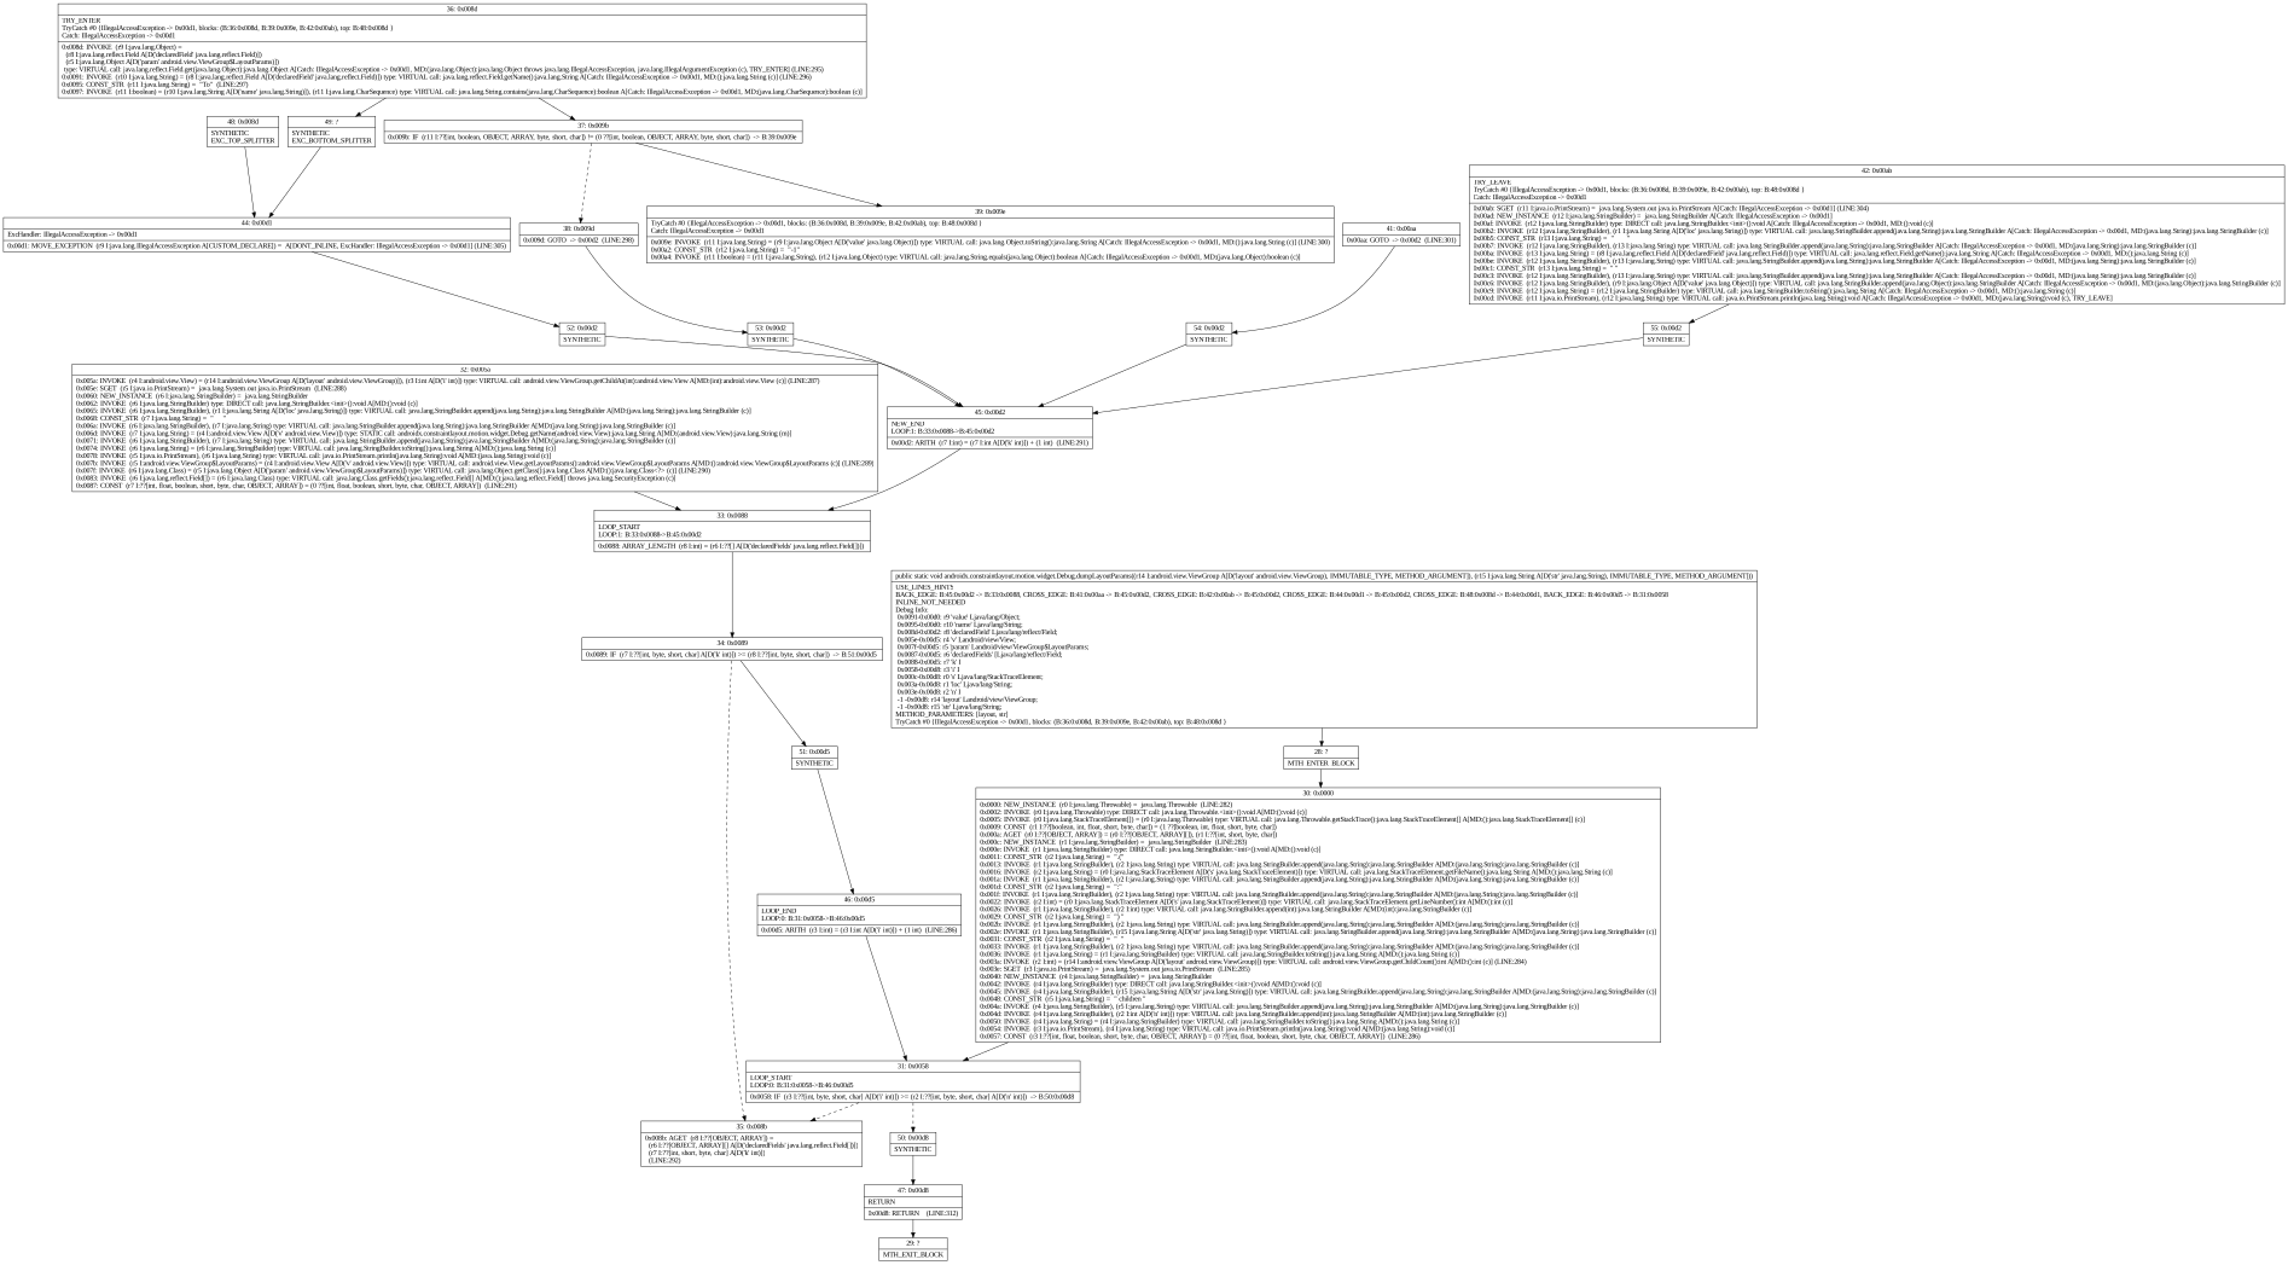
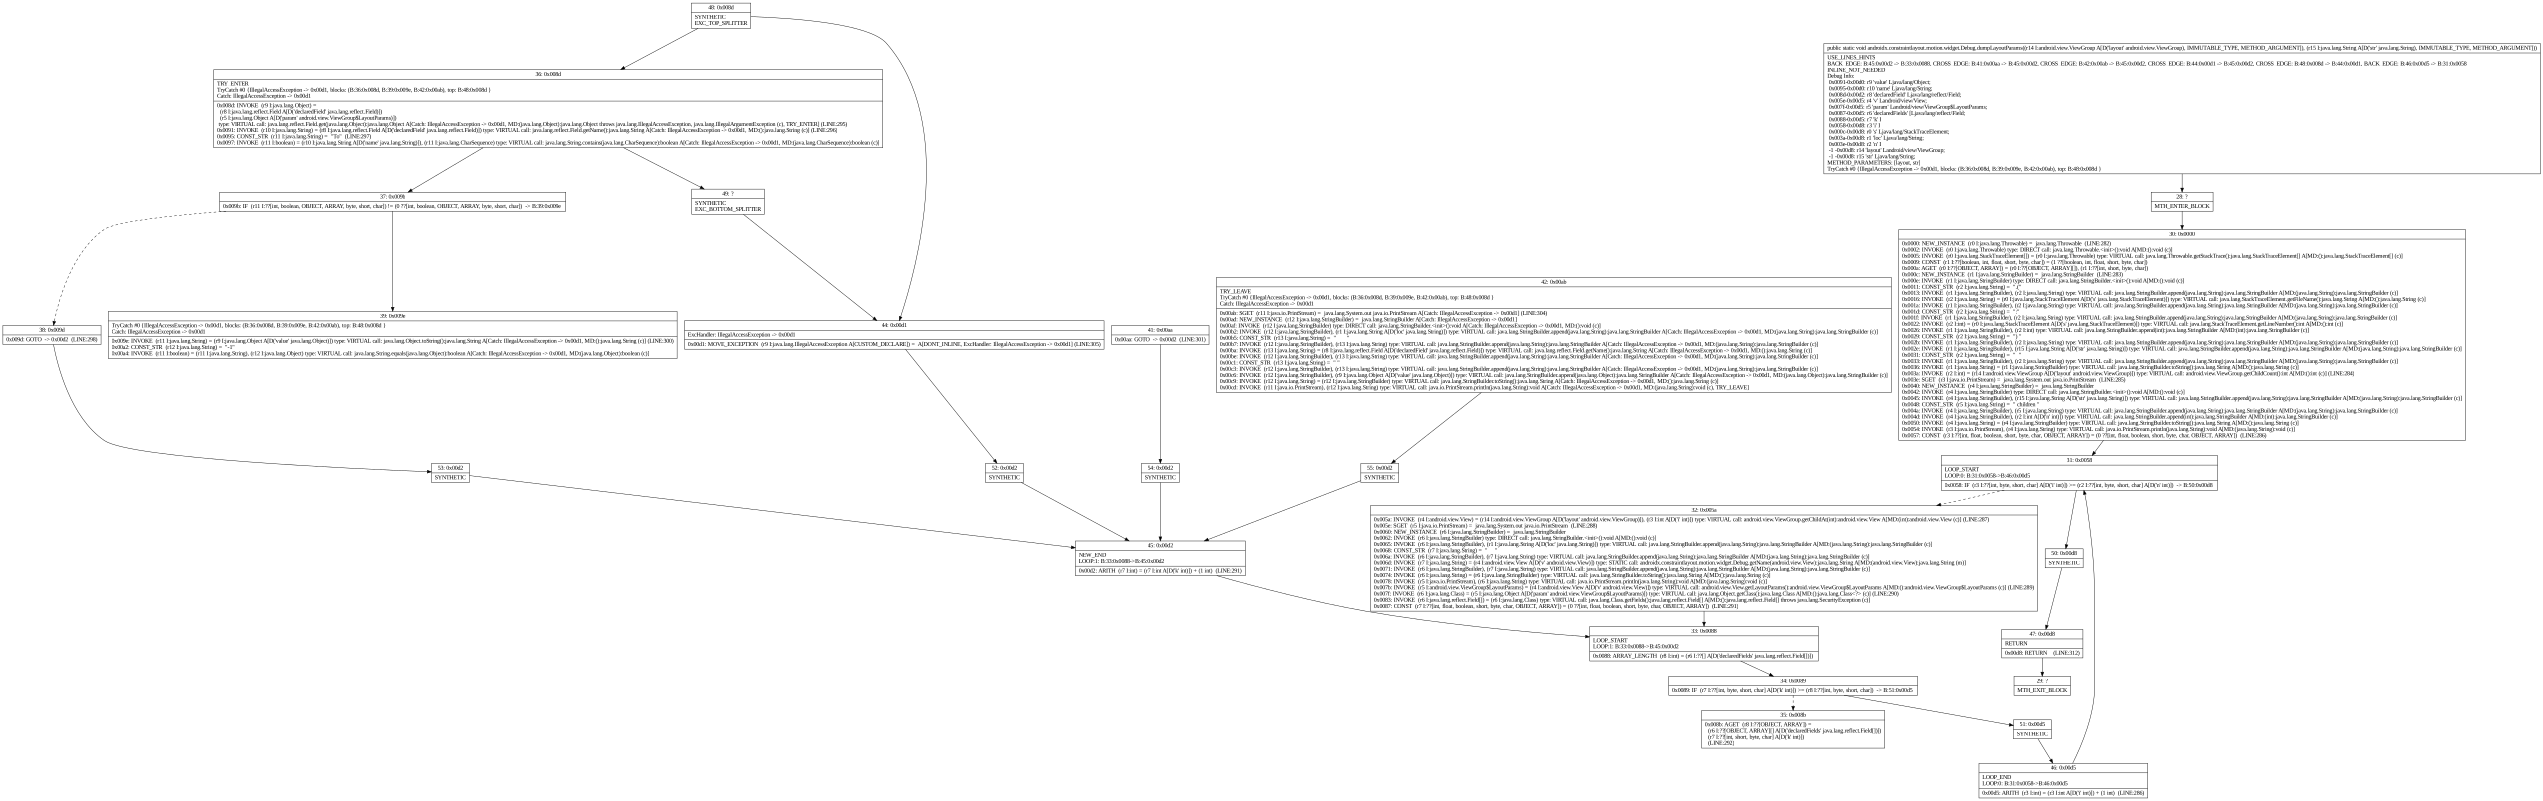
  digraph {
    fontname="Liberation Serif"
    node [fontname="Liberation Serif" shape=record]
    edge [fontname="Liberation Serif"]
    n1 [label="{28\:\ ?|MTH_ENTER_BLOCK\l}"]
    n2 [label="{30\:\ 0x0000|0x0000: NEW_INSTANCE  (r0 I:java.lang.Throwable) =  java.lang.Throwable  (LINE:282)\l0x0002: INVOKE  (r0 I:java.lang.Throwable) type: DIRECT call: java.lang.Throwable.\<init\>():void A[MD:():void (c)]\l0x0005: INVOKE  (r0 I:java.lang.StackTraceElement[]) = (r0 I:java.lang.Throwable) type: VIRTUAL call: java.lang.Throwable.getStackTrace():java.lang.StackTraceElement[] A[MD:():java.lang.StackTraceElement[] (c)]\l0x0009: CONST  (r1 I:??[boolean, int, float, short, byte, char]) = (1 ??[boolean, int, float, short, byte, char]) \l0x000a: AGET  (r0 I:??[OBJECT, ARRAY]) = (r0 I:??[OBJECT, ARRAY][]), (r1 I:??[int, short, byte, char]) \l0x000c: NEW_INSTANCE  (r1 I:java.lang.StringBuilder) =  java.lang.StringBuilder  (LINE:283)\l0x000e: INVOKE  (r1 I:java.lang.StringBuilder) type: DIRECT call: java.lang.StringBuilder.\<init\>():void A[MD:():void (c)]\l0x0011: CONST_STR  (r2 I:java.lang.String) =  \".(\" \l0x0013: INVOKE  (r1 I:java.lang.StringBuilder), (r2 I:java.lang.String) type: VIRTUAL call: java.lang.StringBuilder.append(java.lang.String):java.lang.StringBuilder A[MD:(java.lang.String):java.lang.StringBuilder (c)]\l0x0016: INVOKE  (r2 I:java.lang.String) = (r0 I:java.lang.StackTraceElement A[D('s' java.lang.StackTraceElement)]) type: VIRTUAL call: java.lang.StackTraceElement.getFileName():java.lang.String A[MD:():java.lang.String (c)]\l0x001a: INVOKE  (r1 I:java.lang.StringBuilder), (r2 I:java.lang.String) type: VIRTUAL call: java.lang.StringBuilder.append(java.lang.String):java.lang.StringBuilder A[MD:(java.lang.String):java.lang.StringBuilder (c)]\l0x001d: CONST_STR  (r2 I:java.lang.String) =  \":\" \l0x001f: INVOKE  (r1 I:java.lang.StringBuilder), (r2 I:java.lang.String) type: VIRTUAL call: java.lang.StringBuilder.append(java.lang.String):java.lang.StringBuilder A[MD:(java.lang.String):java.lang.StringBuilder (c)]\l0x0022: INVOKE  (r2 I:int) = (r0 I:java.lang.StackTraceElement A[D('s' java.lang.StackTraceElement)]) type: VIRTUAL call: java.lang.StackTraceElement.getLineNumber():int A[MD:():int (c)]\l0x0026: INVOKE  (r1 I:java.lang.StringBuilder), (r2 I:int) type: VIRTUAL call: java.lang.StringBuilder.append(int):java.lang.StringBuilder A[MD:(int):java.lang.StringBuilder (c)]\l0x0029: CONST_STR  (r2 I:java.lang.String) =  \") \" \l0x002b: INVOKE  (r1 I:java.lang.StringBuilder), (r2 I:java.lang.String) type: VIRTUAL call: java.lang.StringBuilder.append(java.lang.String):java.lang.StringBuilder A[MD:(java.lang.String):java.lang.StringBuilder (c)]\l0x002e: INVOKE  (r1 I:java.lang.StringBuilder), (r15 I:java.lang.String A[D('str' java.lang.String)]) type: VIRTUAL call: java.lang.StringBuilder.append(java.lang.String):java.lang.StringBuilder A[MD:(java.lang.String):java.lang.StringBuilder (c)]\l0x0031: CONST_STR  (r2 I:java.lang.String) =  \"  \" \l0x0033: INVOKE  (r1 I:java.lang.StringBuilder), (r2 I:java.lang.String) type: VIRTUAL call: java.lang.StringBuilder.append(java.lang.String):java.lang.StringBuilder A[MD:(java.lang.String):java.lang.StringBuilder (c)]\l0x0036: INVOKE  (r1 I:java.lang.String) = (r1 I:java.lang.StringBuilder) type: VIRTUAL call: java.lang.StringBuilder.toString():java.lang.String A[MD:():java.lang.String (c)]\l0x003a: INVOKE  (r2 I:int) = (r14 I:android.view.ViewGroup A[D('layout' android.view.ViewGroup)]) type: VIRTUAL call: android.view.ViewGroup.getChildCount():int A[MD:():int (c)] (LINE:284)\l0x003e: SGET  (r3 I:java.io.PrintStream) =  java.lang.System.out java.io.PrintStream  (LINE:285)\l0x0040: NEW_INSTANCE  (r4 I:java.lang.StringBuilder) =  java.lang.StringBuilder \l0x0042: INVOKE  (r4 I:java.lang.StringBuilder) type: DIRECT call: java.lang.StringBuilder.\<init\>():void A[MD:():void (c)]\l0x0045: INVOKE  (r4 I:java.lang.StringBuilder), (r15 I:java.lang.String A[D('str' java.lang.String)]) type: VIRTUAL call: java.lang.StringBuilder.append(java.lang.String):java.lang.StringBuilder A[MD:(java.lang.String):java.lang.StringBuilder (c)]\l0x0048: CONST_STR  (r5 I:java.lang.String) =  \" children \" \l0x004a: INVOKE  (r4 I:java.lang.StringBuilder), (r5 I:java.lang.String) type: VIRTUAL call: java.lang.StringBuilder.append(java.lang.String):java.lang.StringBuilder A[MD:(java.lang.String):java.lang.StringBuilder (c)]\l0x004d: INVOKE  (r4 I:java.lang.StringBuilder), (r2 I:int A[D('n' int)]) type: VIRTUAL call: java.lang.StringBuilder.append(int):java.lang.StringBuilder A[MD:(int):java.lang.StringBuilder (c)]\l0x0050: INVOKE  (r4 I:java.lang.String) = (r4 I:java.lang.StringBuilder) type: VIRTUAL call: java.lang.StringBuilder.toString():java.lang.String A[MD:():java.lang.String (c)]\l0x0054: INVOKE  (r3 I:java.io.PrintStream), (r4 I:java.lang.String) type: VIRTUAL call: java.io.PrintStream.println(java.lang.String):void A[MD:(java.lang.String):void (c)]\l0x0057: CONST  (r3 I:??[int, float, boolean, short, byte, char, OBJECT, ARRAY]) = (0 ??[int, float, boolean, short, byte, char, OBJECT, ARRAY])  (LINE:286)\l}"]
    n3 [label="{31\:\ 0x0058|LOOP_START\lLOOP:0: B:31:0x0058\-\>B:46:0x00d5\l|0x0058: IF  (r3 I:??[int, byte, short, char] A[D('i' int)]) \>= (r2 I:??[int, byte, short, char] A[D('n' int)])  \-\> B:50:0x00d8 \l}"]
    n4 [label="{32\:\ 0x005a|0x005a: INVOKE  (r4 I:android.view.View) = (r14 I:android.view.ViewGroup A[D('layout' android.view.ViewGroup)]), (r3 I:int A[D('i' int)]) type: VIRTUAL call: android.view.ViewGroup.getChildAt(int):android.view.View A[MD:(int):android.view.View (c)] (LINE:287)\l0x005e: SGET  (r5 I:java.io.PrintStream) =  java.lang.System.out java.io.PrintStream  (LINE:288)\l0x0060: NEW_INSTANCE  (r6 I:java.lang.StringBuilder) =  java.lang.StringBuilder \l0x0062: INVOKE  (r6 I:java.lang.StringBuilder) type: DIRECT call: java.lang.StringBuilder.\<init\>():void A[MD:():void (c)]\l0x0065: INVOKE  (r6 I:java.lang.StringBuilder), (r1 I:java.lang.String A[D('loc' java.lang.String)]) type: VIRTUAL call: java.lang.StringBuilder.append(java.lang.String):java.lang.StringBuilder A[MD:(java.lang.String):java.lang.StringBuilder (c)]\l0x0068: CONST_STR  (r7 I:java.lang.String) =  \"     \" \l0x006a: INVOKE  (r6 I:java.lang.StringBuilder), (r7 I:java.lang.String) type: VIRTUAL call: java.lang.StringBuilder.append(java.lang.String):java.lang.StringBuilder A[MD:(java.lang.String):java.lang.StringBuilder (c)]\l0x006d: INVOKE  (r7 I:java.lang.String) = (r4 I:android.view.View A[D('v' android.view.View)]) type: STATIC call: androidx.constraintlayout.motion.widget.Debug.getName(android.view.View):java.lang.String A[MD:(android.view.View):java.lang.String (m)]\l0x0071: INVOKE  (r6 I:java.lang.StringBuilder), (r7 I:java.lang.String) type: VIRTUAL call: java.lang.StringBuilder.append(java.lang.String):java.lang.StringBuilder A[MD:(java.lang.String):java.lang.StringBuilder (c)]\l0x0074: INVOKE  (r6 I:java.lang.String) = (r6 I:java.lang.StringBuilder) type: VIRTUAL call: java.lang.StringBuilder.toString():java.lang.String A[MD:():java.lang.String (c)]\l0x0078: INVOKE  (r5 I:java.io.PrintStream), (r6 I:java.lang.String) type: VIRTUAL call: java.io.PrintStream.println(java.lang.String):void A[MD:(java.lang.String):void (c)]\l0x007b: INVOKE  (r5 I:android.view.ViewGroup$LayoutParams) = (r4 I:android.view.View A[D('v' android.view.View)]) type: VIRTUAL call: android.view.View.getLayoutParams():android.view.ViewGroup$LayoutParams A[MD:():android.view.ViewGroup$LayoutParams (c)] (LINE:289)\l0x007f: INVOKE  (r6 I:java.lang.Class) = (r5 I:java.lang.Object A[D('param' android.view.ViewGroup$LayoutParams)]) type: VIRTUAL call: java.lang.Object.getClass():java.lang.Class A[MD:():java.lang.Class\<?\> (c)] (LINE:290)\l0x0083: INVOKE  (r6 I:java.lang.reflect.Field[]) = (r6 I:java.lang.Class) type: VIRTUAL call: java.lang.Class.getFields():java.lang.reflect.Field[] A[MD:():java.lang.reflect.Field[] throws java.lang.SecurityException (c)]\l0x0087: CONST  (r7 I:??[int, float, boolean, short, byte, char, OBJECT, ARRAY]) = (0 ??[int, float, boolean, short, byte, char, OBJECT, ARRAY])  (LINE:291)\l}"]
    n5 [label="{50\:\ 0x00d8|SYNTHETIC\l}"]
    n6 [label="{33\:\ 0x0088|LOOP_START\lLOOP:1: B:33:0x0088\-\>B:45:0x00d2\l|0x0088: ARRAY_LENGTH  (r8 I:int) = (r6 I:??[] A[D('declaredFields' java.lang.reflect.Field[])]) \l}"]
    n7 [label="{47\:\ 0x00d8|RETURN\l|0x00d8: RETURN    (LINE:312)\l}"]
    n8 [label="{34\:\ 0x0089|0x0089: IF  (r7 I:??[int, byte, short, char] A[D('k' int)]) \>= (r8 I:??[int, byte, short, char])  \-\> B:51:0x00d5 \l}"]
    n9 [label="{35\:\ 0x008b|0x008b: AGET  (r8 I:??[OBJECT, ARRAY]) = \l  (r6 I:??[OBJECT, ARRAY][] A[D('declaredFields' java.lang.reflect.Field[])])\l  (r7 I:??[int, short, byte, char] A[D('k' int)])\l  (LINE:292)\l}"]
    n10 [label="{51\:\ 0x00d5|SYNTHETIC\l}"]
    n11 [label="{46\:\ 0x00d5|LOOP_END\lLOOP:0: B:31:0x0058\-\>B:46:0x00d5\l|0x00d5: ARITH  (r3 I:int) = (r3 I:int A[D('i' int)]) + (1 int)  (LINE:286)\l}"]
    n12 [label="{48\:\ 0x008d|SYNTHETIC\lEXC_TOP_SPLITTER\l}"]
    n13 [label="{36\:\ 0x008d|TRY_ENTER\lTryCatch #0 \{IllegalAccessException \-\> 0x00d1, blocks: (B:36:0x008d, B:39:0x009e, B:42:0x00ab), top: B:48:0x008d \}\lCatch: IllegalAccessException \-\> 0x00d1\l|0x008d: INVOKE  (r9 I:java.lang.Object) = \l  (r8 I:java.lang.reflect.Field A[D('declaredField' java.lang.reflect.Field)])\l  (r5 I:java.lang.Object A[D('param' android.view.ViewGroup$LayoutParams)])\l type: VIRTUAL call: java.lang.reflect.Field.get(java.lang.Object):java.lang.Object A[Catch: IllegalAccessException \-\> 0x00d1, MD:(java.lang.Object):java.lang.Object throws java.lang.IllegalAccessException, java.lang.IllegalArgumentException (c), TRY_ENTER] (LINE:295)\l0x0091: INVOKE  (r10 I:java.lang.String) = (r8 I:java.lang.reflect.Field A[D('declaredField' java.lang.reflect.Field)]) type: VIRTUAL call: java.lang.reflect.Field.getName():java.lang.String A[Catch: IllegalAccessException \-\> 0x00d1, MD:():java.lang.String (c)] (LINE:296)\l0x0095: CONST_STR  (r11 I:java.lang.String) =  \"To\"  (LINE:297)\l0x0097: INVOKE  (r11 I:boolean) = (r10 I:java.lang.String A[D('name' java.lang.String)]), (r11 I:java.lang.CharSequence) type: VIRTUAL call: java.lang.String.contains(java.lang.CharSequence):boolean A[Catch: IllegalAccessException \-\> 0x00d1, MD:(java.lang.CharSequence):boolean (c)]\l}"]
    n14 [label="{44\:\ 0x00d1|ExcHandler: IllegalAccessException \-\> 0x00d1\l|0x00d1: MOVE_EXCEPTION  (r9 I:java.lang.IllegalAccessException A[CUSTOM_DECLARE]) =  A[DONT_INLINE, ExcHandler: IllegalAccessException \-\> 0x00d1] (LINE:305)\l}"]
    n15 [label="{37\:\ 0x009b|0x009b: IF  (r11 I:??[int, boolean, OBJECT, ARRAY, byte, short, char]) != (0 ??[int, boolean, OBJECT, ARRAY, byte, short, char])  \-\> B:39:0x009e \l}"]
    n16 [label="{49\:\ ?|SYNTHETIC\lEXC_BOTTOM_SPLITTER\l}"]
    n17 [label="{52\:\ 0x00d2|SYNTHETIC\l}"]
    n18 [label="{38\:\ 0x009d|0x009d: GOTO  \-\> 0x00d2  (LINE:298)\l}"]
    n19 [label="{39\:\ 0x009e|TryCatch #0 \{IllegalAccessException \-\> 0x00d1, blocks: (B:36:0x008d, B:39:0x009e, B:42:0x00ab), top: B:48:0x008d \}\lCatch: IllegalAccessException \-\> 0x00d1\l|0x009e: INVOKE  (r11 I:java.lang.String) = (r9 I:java.lang.Object A[D('value' java.lang.Object)]) type: VIRTUAL call: java.lang.Object.toString():java.lang.String A[Catch: IllegalAccessException \-\> 0x00d1, MD:():java.lang.String (c)] (LINE:300)\l0x00a2: CONST_STR  (r12 I:java.lang.String) =  \"\-1\" \l0x00a4: INVOKE  (r11 I:boolean) = (r11 I:java.lang.String), (r12 I:java.lang.Object) type: VIRTUAL call: java.lang.String.equals(java.lang.Object):boolean A[Catch: IllegalAccessException \-\> 0x00d1, MD:(java.lang.Object):boolean (c)]\l}"]
    n20 [label="{53\:\ 0x00d2|SYNTHETIC\l}"]
    n21 [label="{45\:\ 0x00d2|NEW_END\lLOOP:1: B:33:0x0088\-\>B:45:0x00d2\l|0x00d2: ARITH  (r7 I:int) = (r7 I:int A[D('k' int)]) + (1 int)  (LINE:291)\l}"]
    n22 [label="{41\:\ 0x00aa|0x00aa: GOTO  \-\> 0x00d2  (LINE:301)\l}"]
    n23 [label="{54\:\ 0x00d2|SYNTHETIC\l}"]
    n24 [label="{42\:\ 0x00ab|TRY_LEAVE\lTryCatch #0 \{IllegalAccessException \-\> 0x00d1, blocks: (B:36:0x008d, B:39:0x009e, B:42:0x00ab), top: B:48:0x008d \}\lCatch: IllegalAccessException \-\> 0x00d1\l|0x00ab: SGET  (r11 I:java.io.PrintStream) =  java.lang.System.out java.io.PrintStream A[Catch: IllegalAccessException \-\> 0x00d1] (LINE:304)\l0x00ad: NEW_INSTANCE  (r12 I:java.lang.StringBuilder) =  java.lang.StringBuilder A[Catch: IllegalAccessException \-\> 0x00d1]\l0x00af: INVOKE  (r12 I:java.lang.StringBuilder) type: DIRECT call: java.lang.StringBuilder.\<init\>():void A[Catch: IllegalAccessException \-\> 0x00d1, MD:():void (c)]\l0x00b2: INVOKE  (r12 I:java.lang.StringBuilder), (r1 I:java.lang.String A[D('loc' java.lang.String)]) type: VIRTUAL call: java.lang.StringBuilder.append(java.lang.String):java.lang.StringBuilder A[Catch: IllegalAccessException \-\> 0x00d1, MD:(java.lang.String):java.lang.StringBuilder (c)]\l0x00b5: CONST_STR  (r13 I:java.lang.String) =  \"       \" \l0x00b7: INVOKE  (r12 I:java.lang.StringBuilder), (r13 I:java.lang.String) type: VIRTUAL call: java.lang.StringBuilder.append(java.lang.String):java.lang.StringBuilder A[Catch: IllegalAccessException \-\> 0x00d1, MD:(java.lang.String):java.lang.StringBuilder (c)]\l0x00ba: INVOKE  (r13 I:java.lang.String) = (r8 I:java.lang.reflect.Field A[D('declaredField' java.lang.reflect.Field)]) type: VIRTUAL call: java.lang.reflect.Field.getName():java.lang.String A[Catch: IllegalAccessException \-\> 0x00d1, MD:():java.lang.String (c)]\l0x00be: INVOKE  (r12 I:java.lang.StringBuilder), (r13 I:java.lang.String) type: VIRTUAL call: java.lang.StringBuilder.append(java.lang.String):java.lang.StringBuilder A[Catch: IllegalAccessException \-\> 0x00d1, MD:(java.lang.String):java.lang.StringBuilder (c)]\l0x00c1: CONST_STR  (r13 I:java.lang.String) =  \" \" \l0x00c3: INVOKE  (r12 I:java.lang.StringBuilder), (r13 I:java.lang.String) type: VIRTUAL call: java.lang.StringBuilder.append(java.lang.String):java.lang.StringBuilder A[Catch: IllegalAccessException \-\> 0x00d1, MD:(java.lang.String):java.lang.StringBuilder (c)]\l0x00c6: INVOKE  (r12 I:java.lang.StringBuilder), (r9 I:java.lang.Object A[D('value' java.lang.Object)]) type: VIRTUAL call: java.lang.StringBuilder.append(java.lang.Object):java.lang.StringBuilder A[Catch: IllegalAccessException \-\> 0x00d1, MD:(java.lang.Object):java.lang.StringBuilder (c)]\l0x00c9: INVOKE  (r12 I:java.lang.String) = (r12 I:java.lang.StringBuilder) type: VIRTUAL call: java.lang.StringBuilder.toString():java.lang.String A[Catch: IllegalAccessException \-\> 0x00d1, MD:():java.lang.String (c)]\l0x00cd: INVOKE  (r11 I:java.io.PrintStream), (r12 I:java.lang.String) type: VIRTUAL call: java.io.PrintStream.println(java.lang.String):void A[Catch: IllegalAccessException \-\> 0x00d1, MD:(java.lang.String):void (c), TRY_LEAVE]\l}"]
    n25 [label="{55\:\ 0x00d2|SYNTHETIC\l}"]
    n26 [label="{29\:\ ?|MTH_EXIT_BLOCK\l}"]
    n27 [label="{public static void androidx.constraintlayout.motion.widget.Debug.dumpLayoutParams((r14 I:android.view.ViewGroup A[D('layout' android.view.ViewGroup), IMMUTABLE_TYPE, METHOD_ARGUMENT]), (r15 I:java.lang.String A[D('str' java.lang.String), IMMUTABLE_TYPE, METHOD_ARGUMENT]))  | USE_LINES_HINTS\lBACK_EDGE: B:45:0x00d2 \-\> B:33:0x0088, CROSS_EDGE: B:41:0x00aa \-\> B:45:0x00d2, CROSS_EDGE: B:42:0x00ab \-\> B:45:0x00d2, CROSS_EDGE: B:44:0x00d1 \-\> B:45:0x00d2, CROSS_EDGE: B:48:0x008d \-\> B:44:0x00d1, BACK_EDGE: B:46:0x00d5 \-\> B:31:0x0058\lINLINE_NOT_NEEDED\lDebug Info:\l  0x0091\-0x00d0: r9 'value' Ljava\/lang\/Object;\l  0x0095\-0x00d0: r10 'name' Ljava\/lang\/String;\l  0x008d\-0x00d2: r8 'declaredField' Ljava\/lang\/reflect\/Field;\l  0x005e\-0x00d5: r4 'v' Landroid\/view\/View;\l  0x007f\-0x00d5: r5 'param' Landroid\/view\/ViewGroup$LayoutParams;\l  0x0087\-0x00d5: r6 'declaredFields' [Ljava\/lang\/reflect\/Field;\l  0x0088\-0x00d5: r7 'k' I\l  0x0058\-0x00d8: r3 'i' I\l  0x000c\-0x00d8: r0 's' Ljava\/lang\/StackTraceElement;\l  0x003a\-0x00d8: r1 'loc' Ljava\/lang\/String;\l  0x003e\-0x00d8: r2 'n' I\l  \-1 \-0x00d8: r14 'layout' Landroid\/view\/ViewGroup;\l  \-1 \-0x00d8: r15 'str' Ljava\/lang\/String;\lMETHOD_PARAMETERS: [layout, str]\lTryCatch #0 \{IllegalAccessException \-\> 0x00d1, blocks: (B:36:0x008d, B:39:0x009e, B:42:0x00ab), top: B:48:0x008d \}\l}"]
    n1 -> n2
    n2 -> n3
-   n3 -> n9 [style=dashed]
-   n3 -> n5 [style=dashed]
+   n3 -> n4 [style=dashed]
+   n3 -> n5
    n4 -> n6
    n5 -> n7
    n6 -> n8
    n7 -> n26
    n8 -> n9 [style=dashed]
    n8 -> n10
    n10 -> n11
    n11 -> n3
+   n12 -> n13
    n12 -> n14
    n13 -> n15
    n13 -> n16
    n14 -> n17
    n15 -> n18 [style=dashed]
    n15 -> n19
    n16 -> n14
    n17 -> n21
    n18 -> n20
    n20 -> n21
    n21 -> n6
    n22 -> n23
    n23 -> n21
    n24 -> n25
    n25 -> n21
    n27 -> n1
  }
